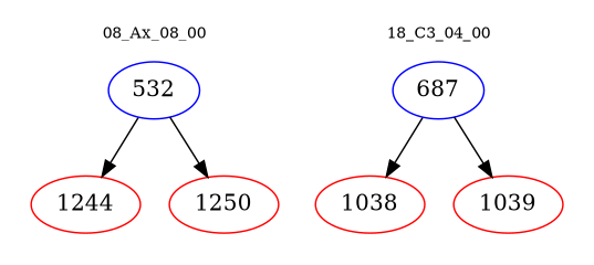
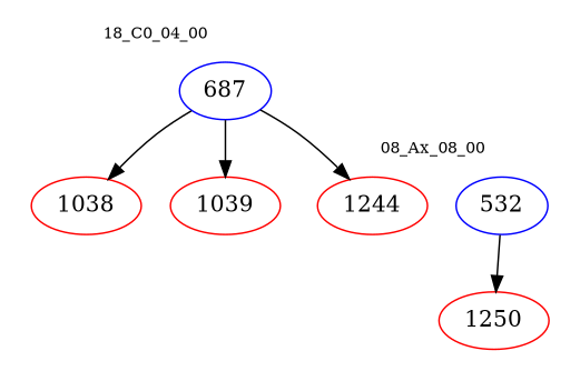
  digraph {
    node [color=red]
    edge [color=black]
    n1 [color=blue label=532]
    n2 [label=1244]
    n3 [label=1250]
    n4 [color=blue label=687]
    n5 [label=1038]
    n6 [label=1039]
    subgraph cluster_1 {
      color=white
      fontsize=10
      label="08_Ax_08_00"
      n1
      n2
      n3
    }
    subgraph cluster_2 {
      color=white
      fontsize=10
-     label="18_C3_04_00"
+     label="18_C0_04_00"
      n4
      n5
      n6
    }
-   n1 -> n2
+   n4 -> n2
    n1 -> n3
    n4 -> n5
    n4 -> n6
  }
